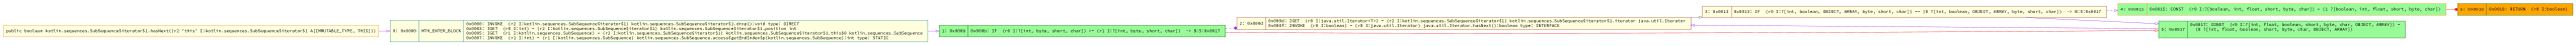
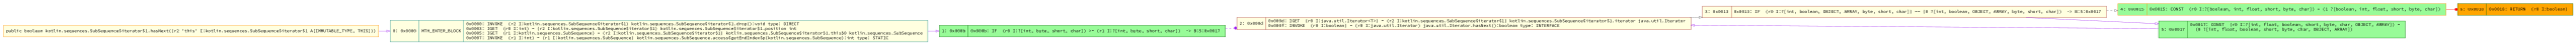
  digraph {
    fontname="Source Code Pro"
    rankdir=LR
    node [color=darkgreen fillcolor=lightyellow fontname="Source Code Pro" shape=record style=filled]
    edge [arrowhead=onormal color=purple fontname="Source Code Pro"]
    n1 [color=teal label="{0\:\ 0x0000|MTH_ENTER_BLOCK\l|0x0000: INVOKE  (r2 I:kotlin.sequences.SubSequence$iterator$1) kotlin.sequences.SubSequence$iterator$1.drop():void type: DIRECT \l0x0003: IGET  (r0 I:int) = (r2 I:kotlin.sequences.SubSequence$iterator$1) kotlin.sequences.SubSequence$iterator$1.position int \l0x0005: IGET  (r1 I:kotlin.sequences.SubSequence) = (r2 I:kotlin.sequences.SubSequence$iterator$1) kotlin.sequences.SubSequence$iterator$1.this$0 kotlin.sequences.SubSequence \l0x0007: INVOKE  (r1 I:int) = (r1 I:kotlin.sequences.SubSequence) kotlin.sequences.SubSequence.access$getEndIndex$p(kotlin.sequences.SubSequence):int type: STATIC \l}"]
    n2 [fillcolor=palegreen label="{1\:\ 0x000b|0x000b: IF  (r0 I:?[int, byte, short, char]) \>= (r1 I:?[int, byte, short, char])  \-\> B:5:0x0017 \l}"]
    n3 [color=brown label="{2\:\ 0x000d|0x000d: IGET  (r0 I:java.util.Iterator\<T\>) = (r2 I:kotlin.sequences.SubSequence$iterator$1) kotlin.sequences.SubSequence$iterator$1.iterator java.util.Iterator \l0x000f: INVOKE  (r0 I:boolean) = (r0 I:java.util.Iterator) java.util.Iterator.hasNext():boolean type: INTERFACE \l}"]
    n4 [fillcolor=palegreen label="{5\:\ 0x0017|0x0017: CONST  (r0 I:?[int, float, boolean, short, byte, char, OBJECT, ARRAY]) = \l  (0 ?[int, float, boolean, short, byte, char, OBJECT, ARRAY])\l \l}"]
    n5 [color=brown label="{3\:\ 0x0013|0x0013: IF  (r0 I:?[int, boolean, OBJECT, ARRAY, byte, short, char]) == (0 ?[int, boolean, OBJECT, ARRAY, byte, short, char])  \-\> B:5:0x0017 \l}"]
    n6 [color=darkorange fillcolor=palegreen label="{4\:\ 0x0015|0x0015: CONST  (r0 I:?[boolean, int, float, short, byte, char]) = (1 ?[boolean, int, float, short, byte, char]) \l}"]
    n7 [fillcolor=orange label="{6\:\ 0x0018|0x0018: RETURN  (r0 I:boolean) \l}"]
    n8 [color=darkorange label="{public boolean kotlin.sequences.SubSequence$iterator$1.hasNext((r2 'this' I:kotlin.sequences.SubSequence$iterator$1 A[IMMUTABLE_TYPE, THIS])) }"]
    n1 -> n2
    n2 -> n3 [arrowhead=dot style=dashed]
-   n2 -> n4 [color=red]
    n3 -> n5 [color=gray40]
    n4 -> n3
    n5 -> n4
-   n5 -> n6 [style=dashed]
+   n5 -> n6 [color=gray40 style=dashed]
    n6 -> n7 [arrowhead=dot color=red]
    n8 -> n1
  }
